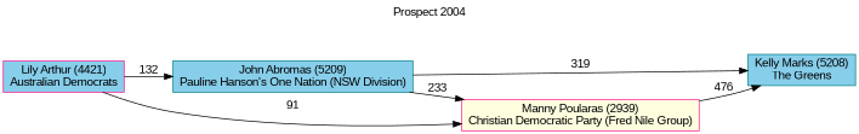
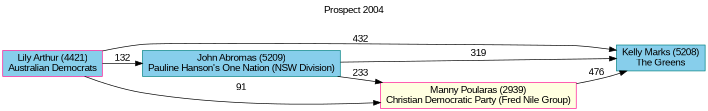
  digraph {
    label="Prospect 2004"
    labelloc=t
    mclimit=10
    rankdir=LR
    fontname="Liberation Sans"
    node [shape=box style=filled fillcolor=skyblue color=teal fontname="Liberation Sans"]
    edge [fontname="Liberation Sans"]
    n1 [label="John Abromas (5209)\nPauline Hanson's One Nation (NSW Division)"]
    n2 [label="Kelly Marks (5208)\nThe Greens"]
    n3 [label="Manny Poularas (2939)\nChristian Democratic Party (Fred Nile Group)" fillcolor=lightyellow color=deeppink]
    n4 [label="Lily Arthur (4421)\nAustralian Democrats" color=deeppink]
    n1 -> n2 [label=319]
    n1 -> n3 [label=233]
    n3 -> n2 [label=476]
    n4 -> n1 [label=132]
+   n4 -> n2 [label=432]
    n4 -> n3 [label=91]
  }
